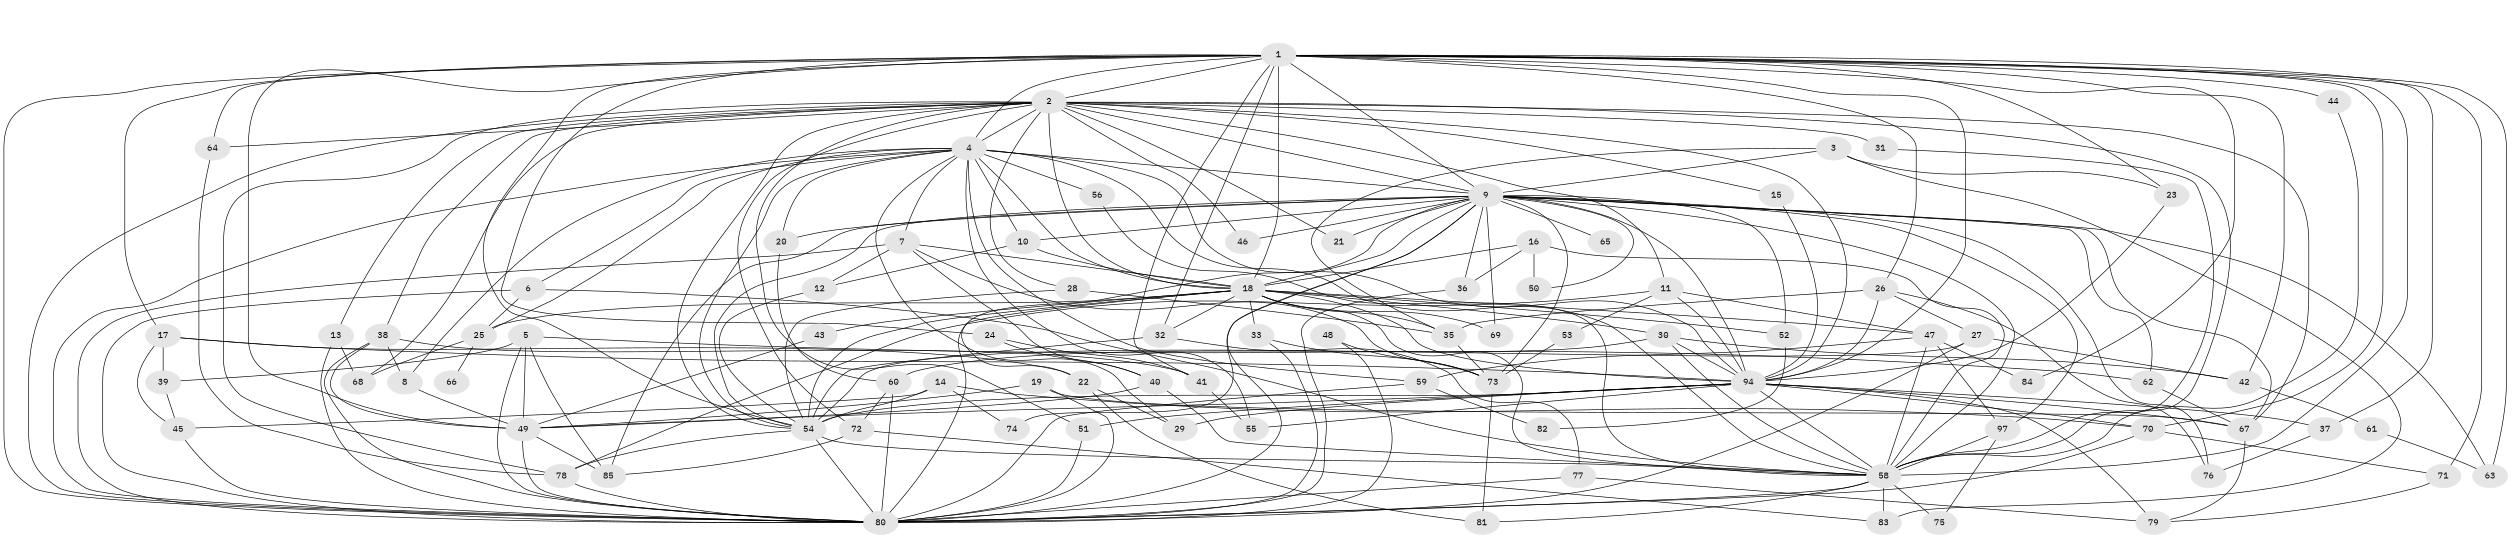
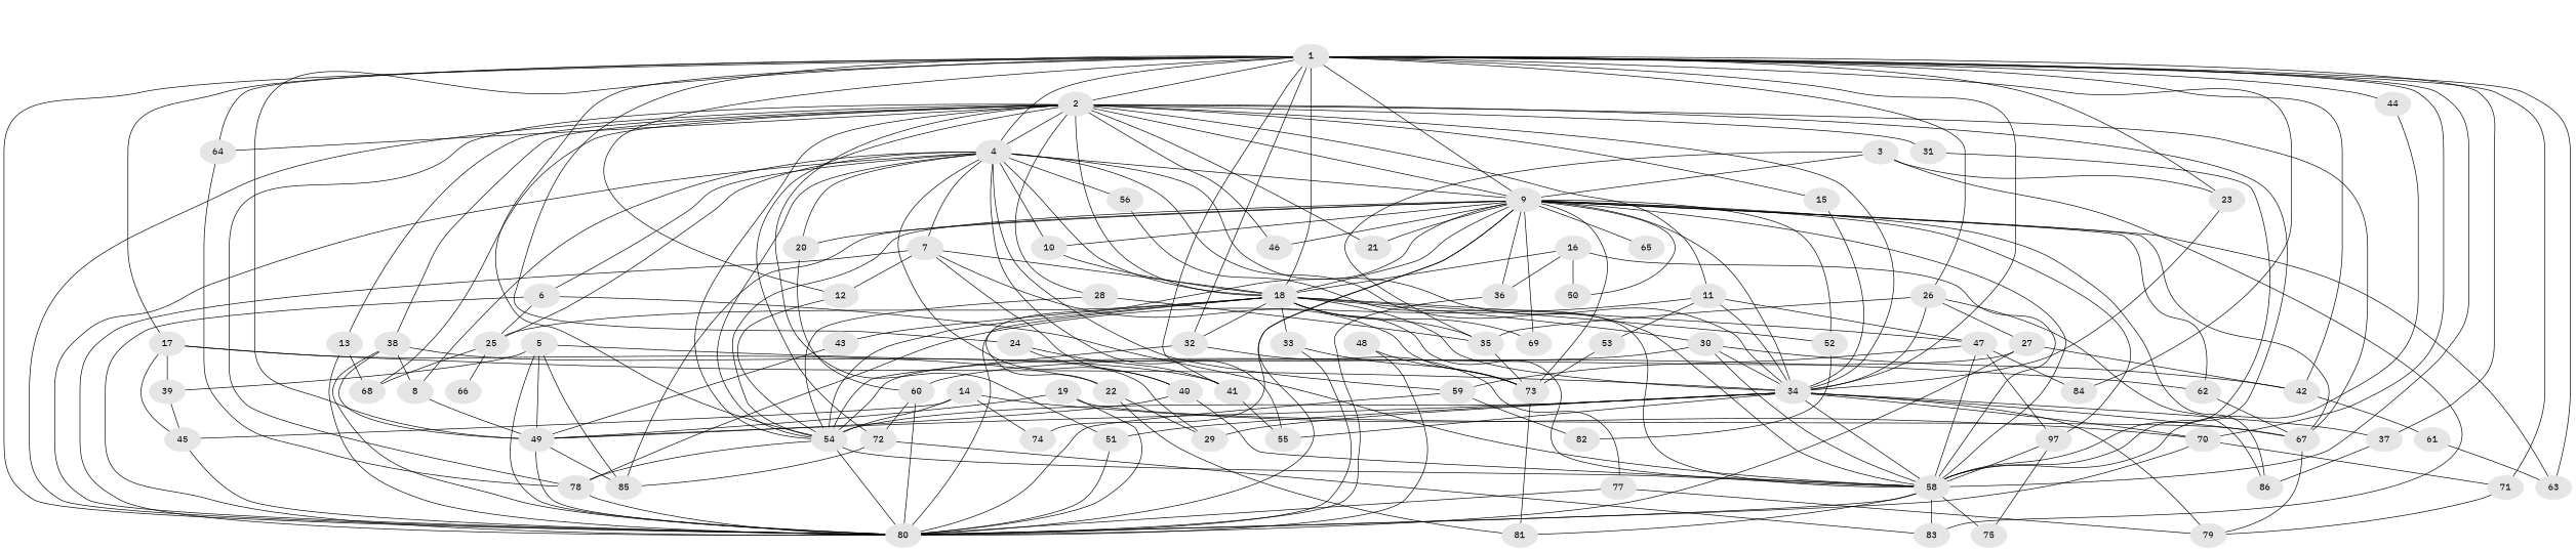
  graph {
    fontname="IBM Plex Mono"
    node [color=gray90 fontname="IBM Plex Mono" style=filled]
    edge [fontname="IBM Plex Mono" weight=1.0]
    1
    2
    4
    9
    12
    17
    18
    23
    24
    26
    32
-   34 [label=94]
+   34
    37
    41
    42
    44
    49
    54
    58
    63
    64
    70
    71
    80
    84
    46
    11
    13
    15
    21
    28
    31
    38
    51
    67
    68
    72
    78
    6
    7
    8
    10
    20
    25
    29
    55
    56
    59
    62
    85
    73
    22
    36
    50
    52
    n56 [label=97]
    65
    69
    74
-   76
+   76 [label=86]
    39
    45
    35
    47
    30
    33
    43
    40
    27
    77
    79
    61
    83
    81
    75
    53
    3
    60
    66
    82
    5
    14
    16
    19
    48
    1 -- 2 [weight=2.0]
    1 -- 4 [weight=3.0]
    1 -- 9 [weight=2.0]
-   10 -- 12
+   1 -- 12
    1 -- 17
    1 -- 18 [weight=2.0]
    1 -- 23
    1 -- 24
    1 -- 26
    1 -- 32
    1 -- 34 [weight=3.0]
    1 -- 37
    1 -- 41
    1 -- 42
    1 -- 44
    1 -- 49
    1 -- 54 [weight=2.0]
    1 -- 58 [weight=2.0]
    1 -- 63
    1 -- 64
    1 -- 70
    1 -- 71
    1 -- 80 [weight=3.0]
    1 -- 84
    2 -- 4
    2 -- 9
    2 -- 18
    2 -- 34
    2 -- 54
    2 -- 58
    2 -- 64
    2 -- 80 [weight=2.0]
    2 -- 46
    2 -- 11
    2 -- 13
    2 -- 15
    2 -- 21
    2 -- 28
    2 -- 31
    2 -- 38
    2 -- 51
    2 -- 67
    2 -- 68
    2 -- 72
    2 -- 78
    4 -- 9
    4 -- 18
    4 -- 34
    4 -- 54
    4 -- 58
    4 -- 80
    4 -- 6
    4 -- 7
    4 -- 8
    4 -- 10
    4 -- 20
    4 -- 25
    4 -- 29
    4 -- 55
    4 -- 56
    4 -- 59
    9 -- 18
    9 -- 34
    9 -- 54
    9 -- 58 [weight=2.0]
    9 -- 63
    9 -- 80 [weight=2.0]
    9 -- 46
    9 -- 21
    9 -- 67
    9 -- 10
    9 -- 20
    9 -- 62
    9 -- 85
    9 -- 73
    9 -- 22 [weight=2.0]
    9 -- 36
    9 -- 50
    9 -- 52
    9 -- n56
    9 -- 65
    9 -- 69
    9 -- 74
    9 -- 76
    12 -- 54
    17 -- 34
    17 -- 22
    17 -- 39
    17 -- 45
    18 -- 32
    18 -- 34
    18 -- 54
    18 -- 58
    18 -- 80 [weight=2.0]
    18 -- 25
    18 -- 52
    18 -- 69
    18 -- 35
    18 -- 47
    18 -- 30
    18 -- 33
    18 -- 43
    23 -- 34
    24 -- 41
    24 -- 40
    26 -- 34
    26 -- 76
    26 -- 35
    26 -- 27
    32 -- 54
    32 -- 77
    34 -- 37
    34 -- 49
    34 -- 54
    34 -- 58
    34 -- 70
    34 -- 51
    34 -- 67
    34 -- 29
    34 -- 55
    34 -- 79
    37 -- 76
    41 -- 55
    42 -- 61
    44 -- 58
    49 -- 80
    49 -- 85
    54 -- 58 [weight=2.0]
    54 -- 80
    54 -- 78
    58 -- 80
    58 -- 83
    58 -- 81
    58 -- 75
    64 -- 78
    70 -- 71
    70 -- 80
    71 -- 79
    11 -- 34
    11 -- 78
    11 -- 47
    11 -- 53
    13 -- 80
    13 -- 68
    15 -- 34
    28 -- 54
    28 -- 35
    31 -- 58
    38 -- 41
    38 -- 49
    38 -- 80
    38 -- 8
    51 -- 80
    67 -- 79
    72 -- 85
    72 -- 83
    78 -- 80
    6 -- 58
    6 -- 80
    6 -- 25
    7 -- 12
    7 -- 18
    7 -- 80
    7 -- 73
    7 -- 40
    8 -- 49
    10 -- 18
    20 -- 60
    25 -- 68
    25 -- 66 [weight=2.0]
    56 -- 58
    59 -- 80
    59 -- 82
    62 -- 67
    73 -- 81
    22 -- 29
    22 -- 81
    36 -- 80
    52 -- 82
    n56 -- 58
    n56 -- 75
    39 -- 45
    45 -- 80
    35 -- 73
    47 -- 58
    47 -- 84
    47 -- 59
    47 -- n56
    30 -- 34
    30 -- 42
    30 -- 58
    30 -- 60
    33 -- 80
    33 -- 73
    43 -- 49
    40 -- 49
    40 -- 58
    27 -- 42
    27 -- 54
    27 -- 80
    77 -- 80
    77 -- 79
    61 -- 63
    53 -- 73
    3 -- 9
    3 -- 23
    3 -- 35
    3 -- 83
    60 -- 80
    60 -- 72
    5 -- 49
    5 -- 80
    5 -- 62
    5 -- 85
    5 -- 39
    14 -- 54 [weight=2.0]
    14 -- 70
    14 -- 74
    14 -- 45
    16 -- 18 [weight=2.0]
    16 -- 58
    16 -- 36
    16 -- 50
    19 -- 49
    19 -- 80
    19 -- 67
    48 -- 80
    48 -- 73
  }
